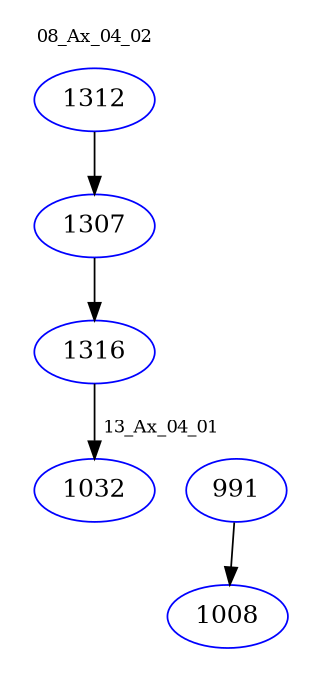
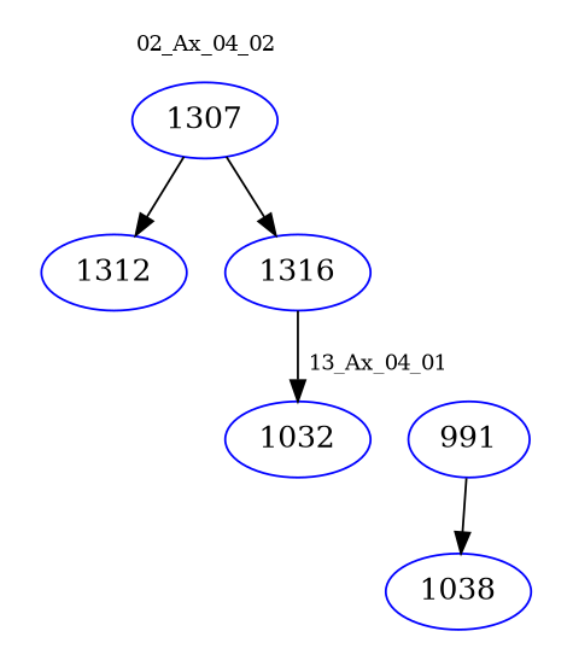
  digraph {
    node [color=blue]
    edge [color=black]
    n1 [label=1307]
    n2 [label=1312]
    n3 [label=1316]
    n4 [label=991]
-   n5 [label=1008]
+   n5 [label=1038]
    n6 [label=1032]
    subgraph cluster_1 {
      color=white
      fontsize=10
-     label="08_Ax_04_02"
+     label="02_Ax_04_02"
      n1
      n2
      n3
    }
    subgraph cluster_2 {
      color=white
      fontsize=10
      label="13_Ax_04_01"
      n4
      n5
      n6
    }
-   n2 -> n1
+   n1 -> n2
    n1 -> n3
    n3 -> n6
    n4 -> n5
  }
